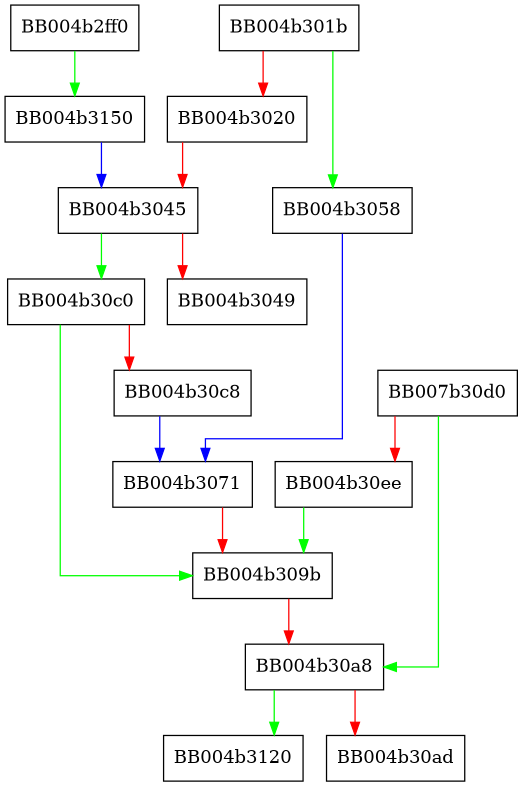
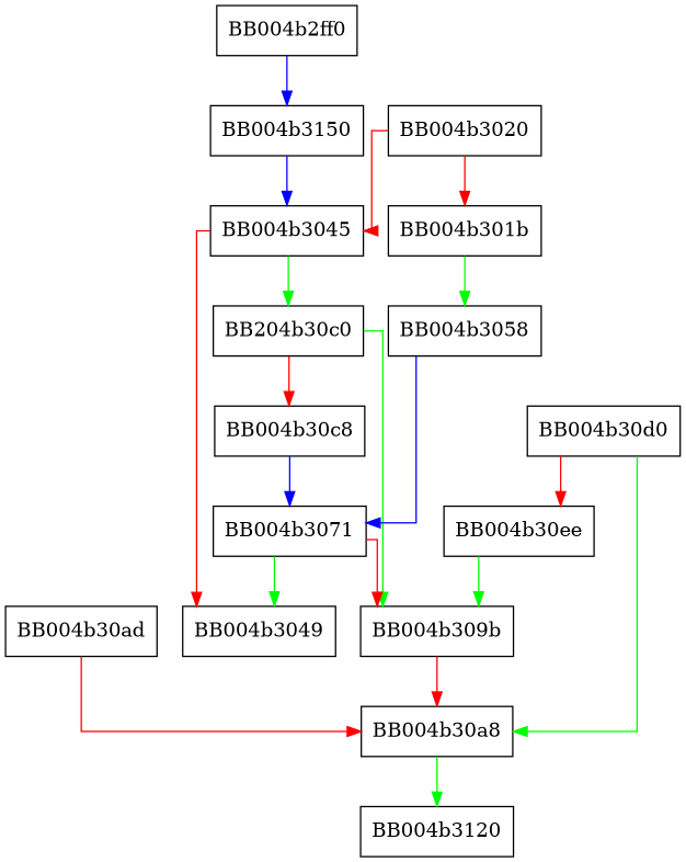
  digraph {
    splines=ortho
    node [shape=box]
    edge [color=green]
    BB004b2ff0
    BB004b3150
    BB004b3045
-   BB004b30c0
+   BB004b30c0 [label=BB204b30c0]
    BB004b3049
-   BB004b30d0 [label=BB007b30d0]
+   BB004b30d0
    BB004b30ee
    BB004b30a8
    BB004b301b
    BB004b3058
    BB004b3020
    BB004b309b
    BB004b3120
    BB004b30ad
    BB004b3071
    BB004b30c8
-   BB004b2ff0 -> BB004b3150
+   BB004b2ff0 -> BB004b3150 [color=blue]
    BB004b3150 -> BB004b3045 [color=blue]
    BB004b3045 -> BB004b30c0
    BB004b3045 -> BB004b3049 [color=red]
    BB004b30c0 -> BB004b309b
    BB004b30c0 -> BB004b30c8 [color=red]
    BB004b30d0 -> BB004b30ee [color=red]
    BB004b30d0 -> BB004b30a8
    BB004b30ee -> BB004b309b
    BB004b30a8 -> BB004b3120
-   BB004b30a8 -> BB004b30ad [color=red]
+   BB004b30ad -> BB004b30a8 [color=red]
    BB004b301b -> BB004b3058
-   BB004b301b -> BB004b3020 [color=red]
+   BB004b3020 -> BB004b301b [color=red]
    BB004b3058 -> BB004b3071 [color=blue]
    BB004b3020 -> BB004b3045 [color=red]
    BB004b309b -> BB004b30a8 [color=red]
+   BB004b3071 -> BB004b3049
    BB004b3071 -> BB004b309b [color=red]
    BB004b30c8 -> BB004b3071 [color=blue]
  }
